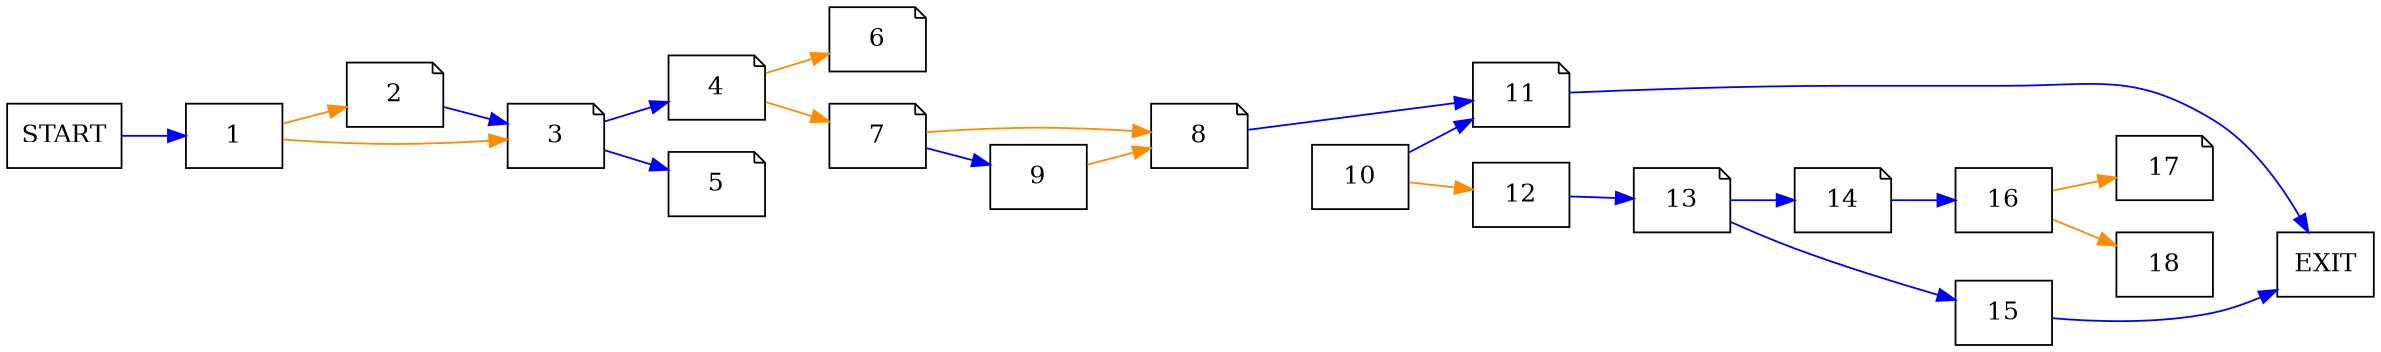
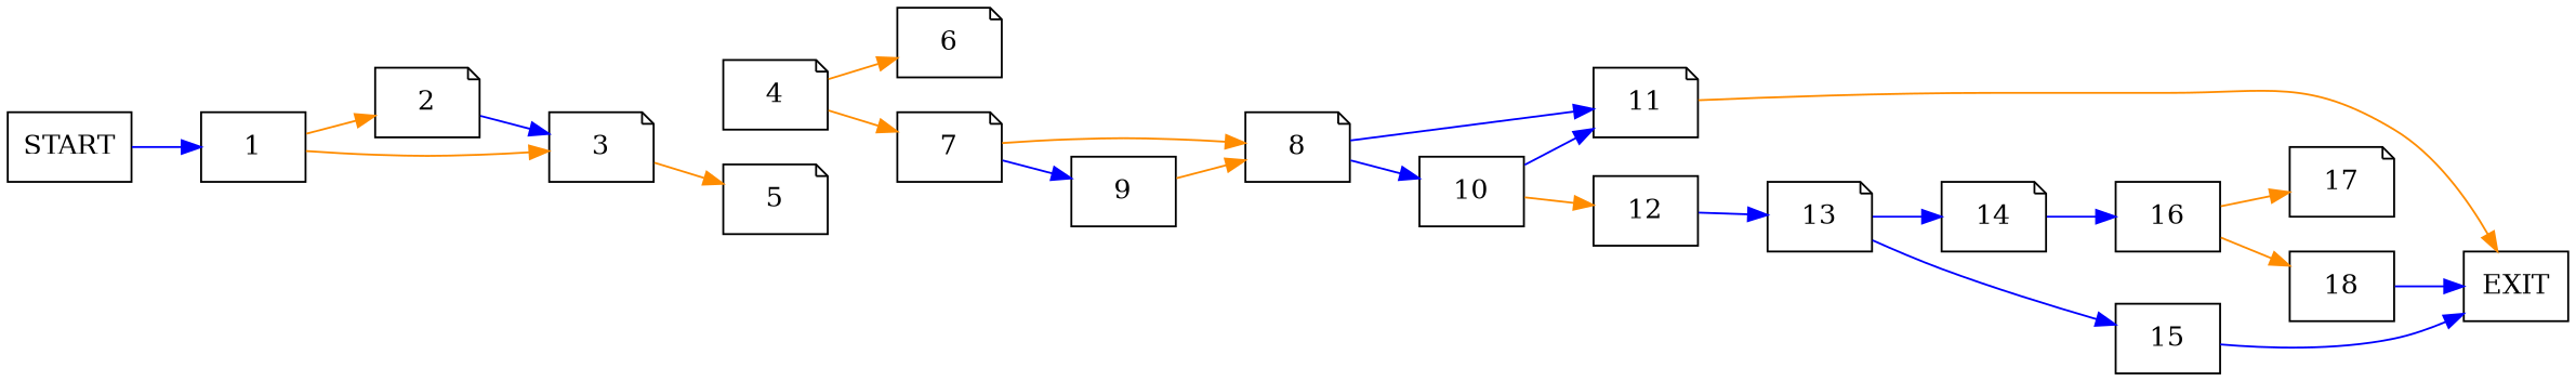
  digraph {
    rankdir=LR
    node [shape=note]
    edge [color=blue]
    n1 [label=START shape=box]
    1 [shape=box]
    2
    3
    n5 [label=EXIT shape=box]
    4
    5
    6
    7
    8
    9 [shape=box]
    10 [shape=box]
    11
    12 [shape=box]
    13
    14
    15 [shape=box]
    16 [shape=box]
    17
    18 [shape=box]
    n1 -> 1
    1 -> 2 [color=darkorange]
    1 -> 3 [color=darkorange]
    2 -> 3
-   3 -> 4
-   3 -> 5
+   3 -> 5 [color=darkorange]
    4 -> 6 [color=darkorange]
    4 -> 7 [color=darkorange]
    7 -> 8 [color=darkorange]
    7 -> 9
+   8 -> 10
    8 -> 11
    9 -> 8 [color=darkorange]
    10 -> 11
    10 -> 12 [color=darkorange]
-   11 -> n5
+   11 -> n5 [color=darkorange]
    12 -> 13
    13 -> 14
    13 -> 15
    14 -> 16
    15 -> n5
    16 -> 17 [color=darkorange]
    16 -> 18 [color=darkorange]
+   18 -> n5
  }
